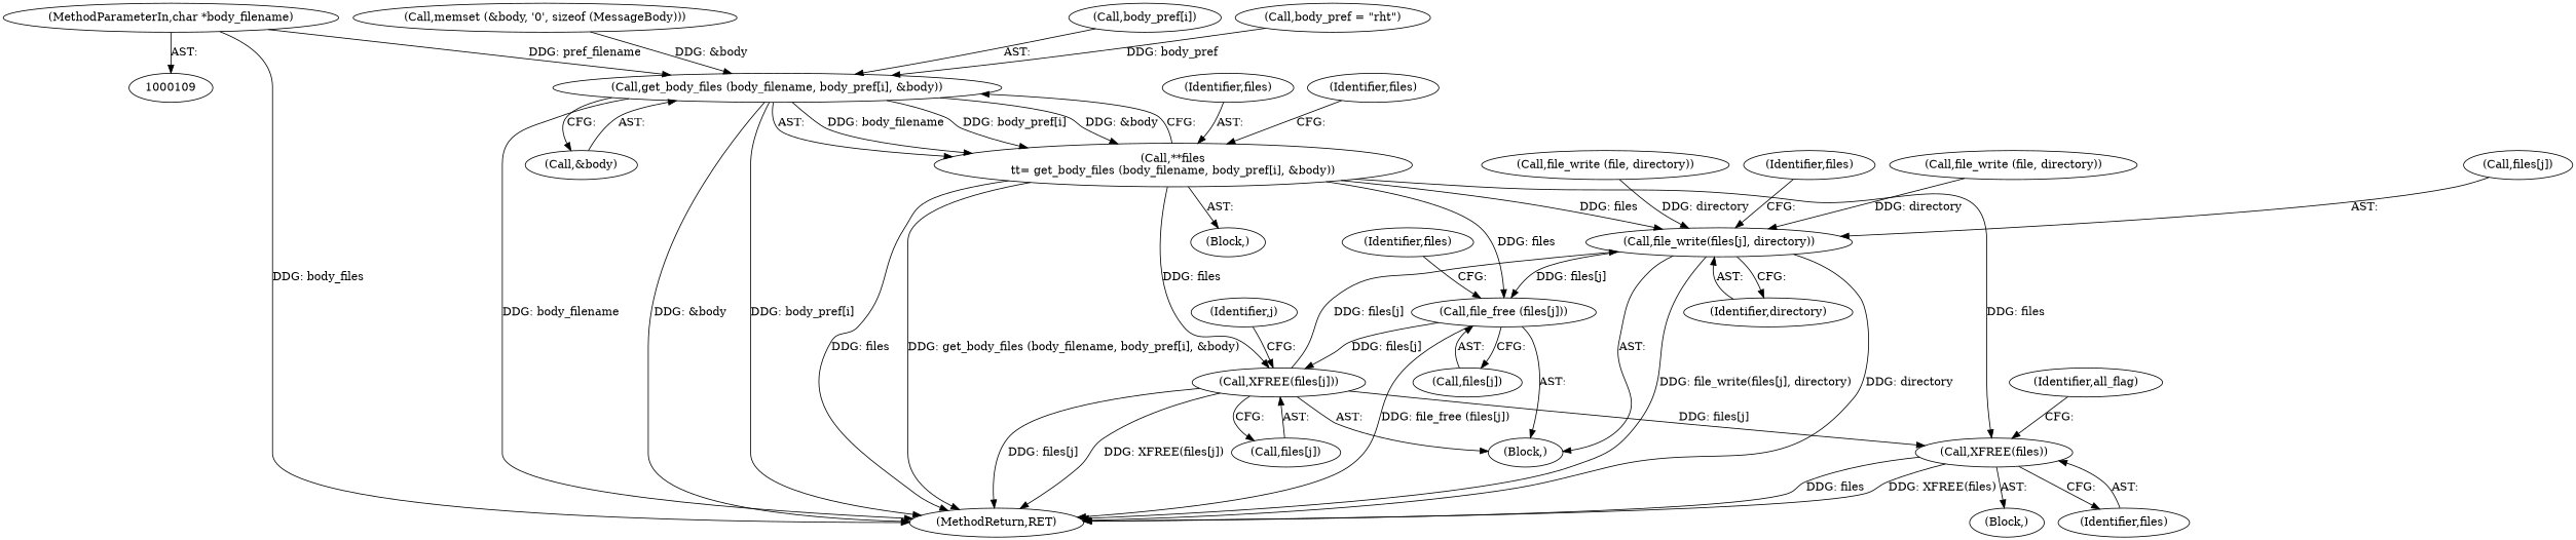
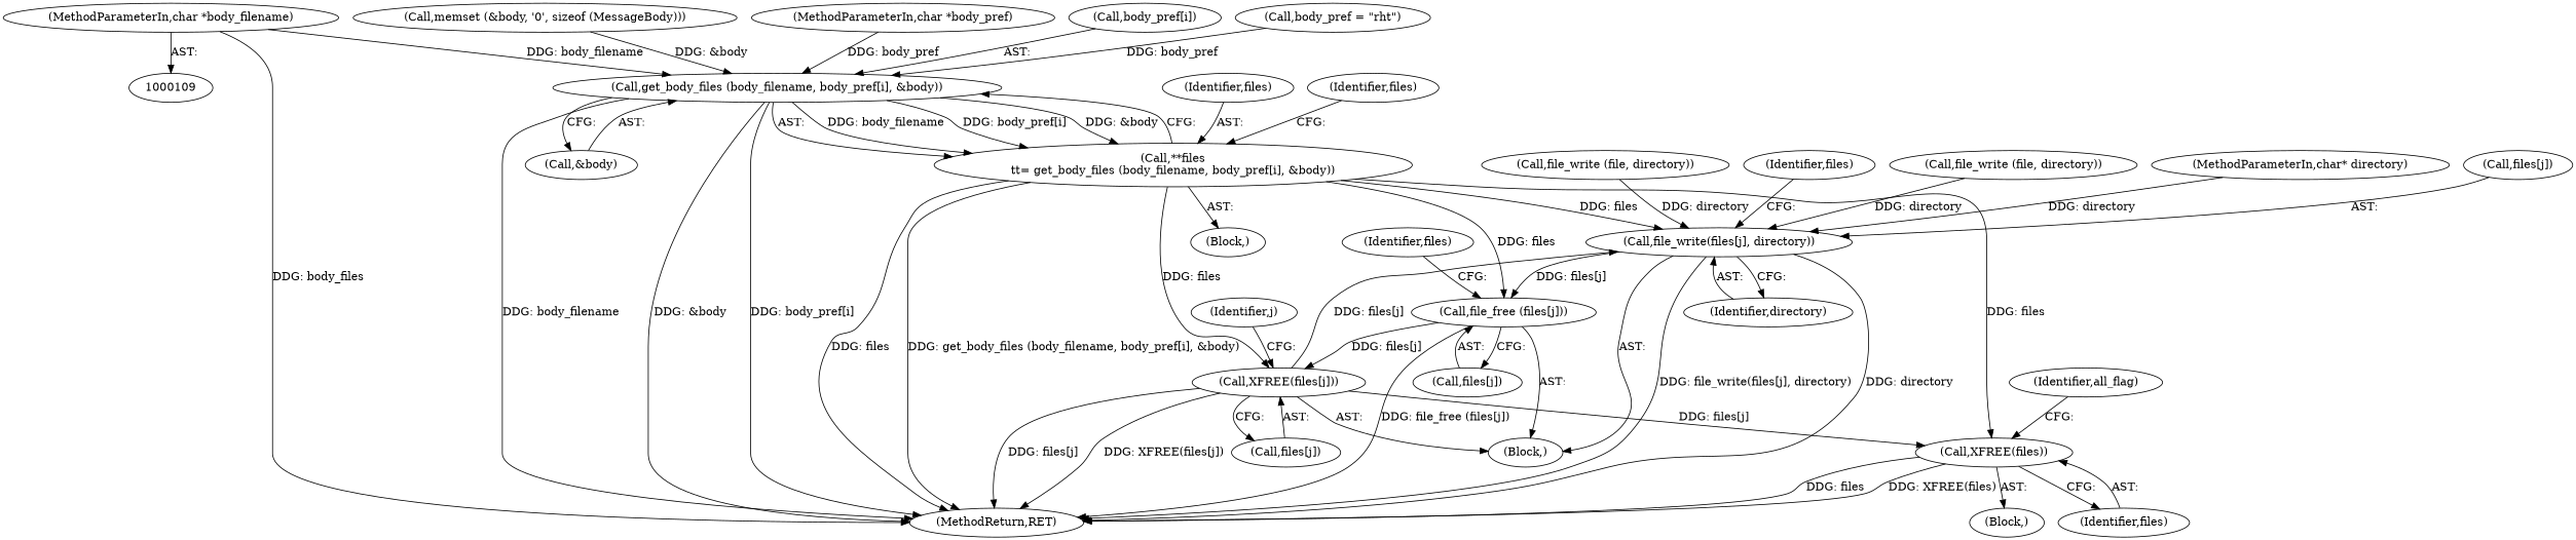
  digraph {
    n1 [label="(MethodParameterIn,char *body_filename)"]
    n2 [label="(Call,get_body_files (body_filename, body_pref[i], &body))"]
    n3 [label="(MethodReturn,RET)"]
    1000109
    n5 [label="(Call,**files\n\t\t= get_body_files (body_filename, body_pref[i], &body))"]
    n6 [label="(Call,&body)"]
    n7 [label="(Call,file_write(files[j], directory))"]
    n8 [label="(Call,file_free (files[j]))"]
    n9 [label="(Call,XFREE(files[j]))"]
    n10 [label="(Call,XFREE(files))"]
    n11 [label="(Block,)"]
    n12 [label="(Block,)"]
    n13 [label="(Identifier,directory)"]
    n14 [label="(Call,files[j])"]
    n15 [label="(Call,files[j])"]
    n16 [label="(Block,)"]
    n17 [label="(Identifier,files)"]
    n18 [label="(Call,body_pref[i])"]
    n19 [label="(Call,file_write (file, directory))"]
    n20 [label="(Identifier,files)"]
    n21 [label="(Identifier,j)"]
    n22 [label="(Call,body_pref = \"rht\")"]
    n23 [label="(Identifier,files)"]
    n24 [label="(Call,memset (&body, '\0', sizeof (MessageBody)))"]
    n25 [label="(Identifier,files)"]
+   n26 [label="(MethodParameterIn,char* directory)"]
+   n27 [label="(MethodParameterIn,char *body_pref)"]
    n28 [label="(Call,files[j])"]
    n29 [label="(Call,file_write (file, directory))"]
    n30 [label="(Identifier,files)"]
    n31 [label="(Identifier,all_flag)"]
-   n1 -> n2 [label="DDG: pref_filename"]
+   n1 -> n2 [label="DDG: body_filename"]
    n1 -> n3 [label="DDG: body_files"]
    n1 -> 1000109 [label="AST: "]
    n2 -> n3 [label="DDG: body_filename"]
    n2 -> n3 [label="DDG: body_pref[i]"]
    n2 -> n3 [label="DDG: &body"]
    n2 -> n5 [label="AST: "]
    n2 -> n5 [label="DDG: body_filename"]
    n2 -> n5 [label="DDG: body_pref[i]"]
    n2 -> n5 [label="DDG: &body"]
    n2 -> n6 [label="CFG: "]
    n5 -> n2 [label="CFG: "]
    n5 -> n3 [label="DDG: get_body_files (body_filename, body_pref[i], &body)"]
    n5 -> n3 [label="DDG: files"]
    n5 -> n7 [label="DDG: files"]
    n5 -> n8 [label="DDG: files"]
    n5 -> n9 [label="DDG: files"]
    n5 -> n10 [label="DDG: files"]
    n5 -> n11 [label="AST: "]
    n6 -> n2 [label="AST: "]
    n7 -> n3 [label="DDG: file_write(files[j], directory)"]
    n7 -> n3 [label="DDG: directory"]
    n7 -> n8 [label="DDG: files[j]"]
    n7 -> n12 [label="AST: "]
    n7 -> n13 [label="CFG: "]
    n8 -> n3 [label="DDG: file_free (files[j])"]
    n8 -> n9 [label="DDG: files[j]"]
    n8 -> n12 [label="AST: "]
    n8 -> n14 [label="CFG: "]
    n9 -> n3 [label="DDG: files[j]"]
    n9 -> n3 [label="DDG: XFREE(files[j])"]
    n9 -> n7 [label="DDG: files[j]"]
    n9 -> n10 [label="DDG: files[j]"]
    n9 -> n12 [label="AST: "]
    n9 -> n15 [label="CFG: "]
    n10 -> n3 [label="DDG: files"]
    n10 -> n3 [label="DDG: XFREE(files)"]
    n10 -> n16 [label="AST: "]
    n10 -> n17 [label="CFG: "]
    n13 -> n7 [label="AST: "]
    n14 -> n8 [label="AST: "]
    n15 -> n9 [label="AST: "]
    n17 -> n10 [label="AST: "]
    n18 -> n2 [label="AST: "]
    n19 -> n7 [label="DDG: directory"]
    n20 -> n8 [label="CFG: "]
    n21 -> n9 [label="CFG: "]
    n22 -> n2 [label="DDG: body_pref"]
    n23 -> n5 [label="AST: "]
    n24 -> n2 [label="DDG: &body"]
    n25 -> n5 [label="CFG: "]
+   n26 -> n7 [label="DDG: directory"]
+   n27 -> n2 [label="DDG: body_pref"]
    n28 -> n7 [label="AST: "]
    n29 -> n7 [label="DDG: directory"]
    n30 -> n7 [label="CFG: "]
    n31 -> n10 [label="CFG: "]
  }
